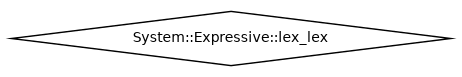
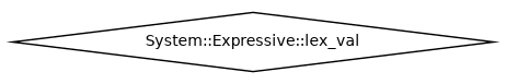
  digraph {
    rankdir=LR
-   n1 [color=black fillcolor=white fontname=Helvetica fontsize=10 height=0.2 label="System::Expressive::lex_lex" shape=diamond style=filled width=0.4]
+   n1 [color=black fillcolor=white fontname=Helvetica fontsize=10 height=0.2 label="System::Expressive::lex_val" shape=diamond style=filled width=0.4]
  }
